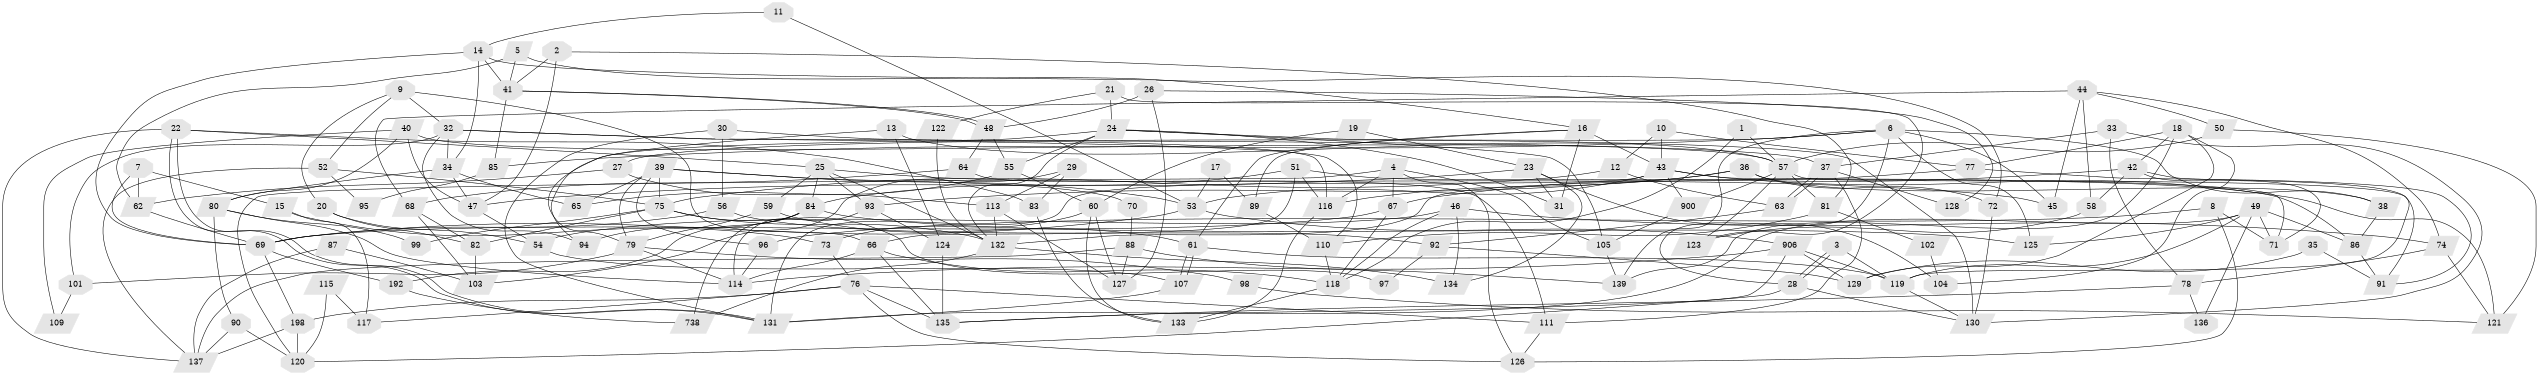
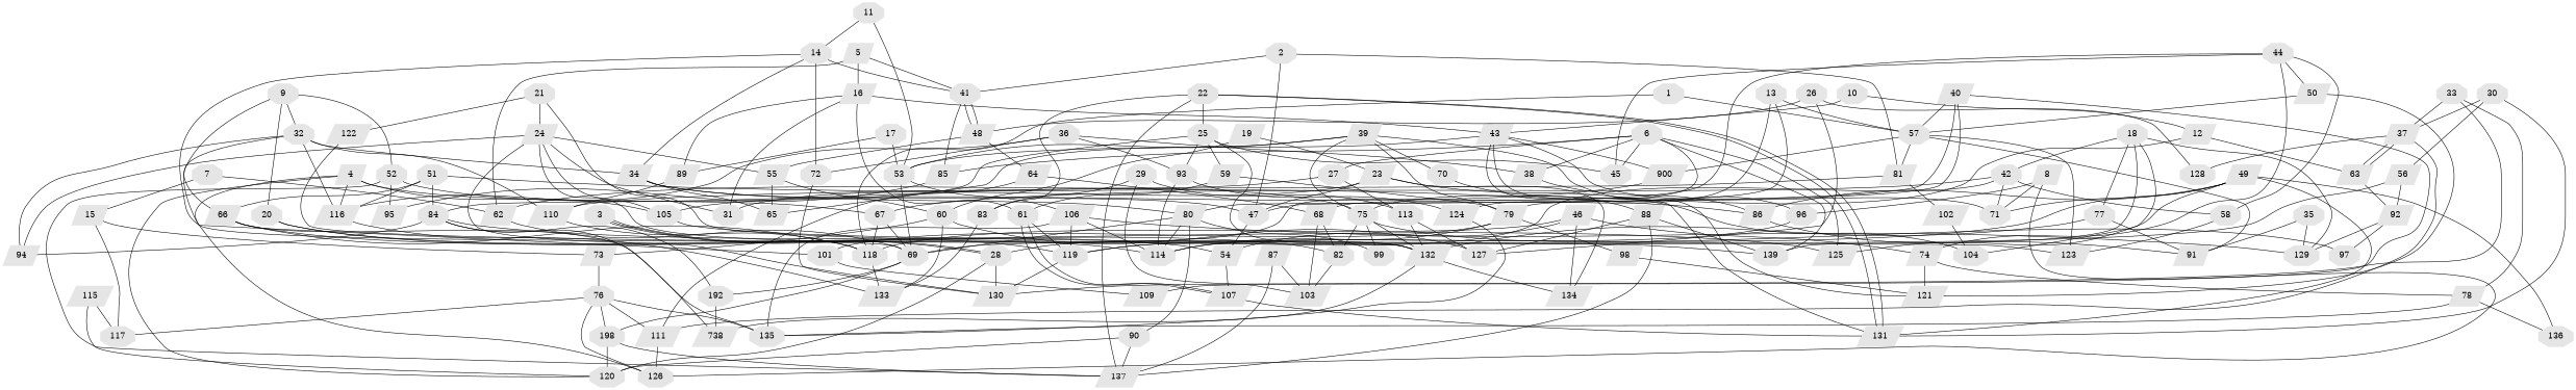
  graph {
    node [color=gray90 shape=octagon style=filled]
    1
    57
    118
    81 [shape=parallelogram]
    123 [shape=parallelogram]
    91 [shape=parallelogram]
    n7 [label=900 shape=parallelogram]
    133 [shape=parallelogram]
    2
    41
    47
    85 [shape=parallelogram]
    48 [shape=parallelogram]
    54 [shape=parallelogram]
    110 [shape=parallelogram]
    102 [shape=parallelogram]
    3
    28
    119
    120
    130 [shape=parallelogram]
    4 [shape=parallelogram]
    67
    105
    116 [shape=parallelogram]
    126
    69
    139
    5 [shape=parallelogram]
    16 [shape=parallelogram]
    62 [shape=parallelogram]
    43 [shape=parallelogram]
    31
    61
    89 [shape=parallelogram]
    6
    27
    38 [shape=parallelogram]
    45
    125 [shape=parallelogram]
    113
    86 [shape=parallelogram]
    95 [shape=parallelogram]
    7
    15 [shape=parallelogram]
    73 [shape=parallelogram]
    117
    n48 [label=198]
    n49 [label=192]
    8 [shape=parallelogram]
    71
    96
    114
    9
    20
    32
    52
    66 [shape=parallelogram]
    82
    34 [shape=parallelogram]
    94 [shape=parallelogram]
    101
    75
    137 [shape=parallelogram]
    135
    12 [shape=parallelogram]
    10
    77
    63 [shape=parallelogram]
    53
    131 [shape=parallelogram]
    121 [shape=parallelogram]
    132 [shape=parallelogram]
    11
    14
    72
-   106 [shape=parallelogram label=906]
+   106 [shape=parallelogram]
    92 [shape=parallelogram]
    97
    99
    13
    79 [shape=parallelogram]
    124 [shape=parallelogram]
    98 [shape=parallelogram]
    65 [shape=parallelogram]
    80 [shape=parallelogram]
    76
    107 [shape=parallelogram]
    17
    18
    42
    104
    129
    58
    19 [shape=parallelogram]
    23 [shape=parallelogram]
    60
    134 [shape=parallelogram]
    127
    103 [shape=parallelogram]
    24 [shape=parallelogram]
    21
    122 [shape=parallelogram]
    55 [shape=parallelogram]
    22
    25
    83
    59 [shape=parallelogram]
    84
    93
    n111 [label=738 shape=parallelogram]
    26
    128
    64 [shape=parallelogram]
    29
    30
    37 [shape=parallelogram]
    56 [shape=parallelogram]
    111 [shape=parallelogram]
    109 [shape=parallelogram]
    33
    78 [shape=parallelogram]
    136
    90
    35
    36
    39 [shape=parallelogram]
    70
    88 [shape=parallelogram]
    40 [shape=parallelogram]
    44
    50 [shape=parallelogram]
    68 [shape=parallelogram]
    74 [shape=parallelogram]
    46 [shape=parallelogram]
    49 [shape=parallelogram]
    51
    87 [shape=parallelogram]
    115 [shape=parallelogram]
    1 -- 57
    1 -- 118
    57 -- 81
    57 -- 123
    57 -- 91
    57 -- n7
    118 -- 133
    81 -- 110
    81 -- 102
    n7 -- 105
    2 -- 81
    2 -- 41
    2 -- 47
    41 -- 85
    41 -- 48
    41 -- 48
    47 -- 54
    85 -- 95
    48 -- 55
    48 -- 64
    54 -- 107
    110 -- 118
    102 -- 104
    3 -- 28
    3 -- 28
    3 -- 119
    28 -- 120
    28 -- 130
    119 -- 130
    4 -- 120
    4 -- 67
    4 -- 105
    4 -- 116
    4 -- 126
    67 -- 118
    67 -- 69
    105 -- 139
    116 -- 133
    69 -- n48
    69 -- n49
    5 -- 41
    5 -- 16
    5 -- 62
    16 -- 43
    16 -- 31
    16 -- 61
    16 -- 89
    62 -- 69
    43 -- n7
    43 -- 71
    43 -- 53
    43 -- 131
    43 -- 121
    61 -- 119
    61 -- 107
    61 -- 107
    89 -- 110
    6 -- 85
    6 -- 28
    6 -- 139
    6 -- 27
    6 -- 38
    6 -- 45
    6 -- 125
    27 -- 62
    27 -- 113
    38 -- 86
    113 -- 132
    113 -- 127
    86 -- 91
-   7 -- 69
+   80 -- 69
    7 -- 62
    7 -- 15
    15 -- 73
    15 -- 117
    73 -- 76
    n48 -- 120
    n48 -- 137
    n49 -- n111
    8 -- 126
    8 -- 71
    8 -- 96
    96 -- 114
    9 -- 20
    9 -- 32
    9 -- 52
    9 -- 66
    20 -- 54
    20 -- 82
    32 -- 110
    32 -- 116
    32 -- 34
    32 -- 94
    32 -- 101
    52 -- 95
    52 -- 75
    52 -- 137
    66 -- 118
    66 -- 114
    66 -- 135
    82 -- 103
    34 -- 47
    34 -- 65
    34 -- 80
    101 -- 109
    75 -- 82
    75 -- 132
    75 -- 97
    75 -- 99
    12 -- 75
    12 -- 63
    10 -- 43
    10 -- 12
-   10 -- 77
    77 -- 91
    77 -- 132
    63 -- 92
    53 -- 69
    53 -- 106
    132 -- 134
    132 -- n111
    11 -- 53
    11 -- 14
    14 -- 41
    14 -- 69
    14 -- 34
    14 -- 72
    72 -- 130
    106 -- 119
    106 -- 114
    106 -- 135
    106 -- 129
    92 -- 97
    92 -- 129
    13 -- 57
    13 -- 79
    13 -- 124
    79 -- 114
    79 -- 101
    79 -- 98
    124 -- 135
    98 -- 121
    80 -- 114
    80 -- 99
    80 -- 90
    76 -- 126
    76 -- 117
    76 -- n48
    76 -- 135
    76 -- 111
    107 -- 131
    17 -- 89
    17 -- 53
    18 -- 139
    18 -- 77
    18 -- 42
    18 -- 104
    18 -- 129
    42 -- 119
    42 -- 67
    42 -- 71
    42 -- 58
    58 -- 123
    19 -- 23
    19 -- 60
    23 -- 47
    23 -- 31
    23 -- 104
    23 -- 134
    60 -- 133
    60 -- 73
    60 -- 127
    24 -- 130
    24 -- 105
    24 -- 31
    24 -- 94
    24 -- 132
    24 -- 55
    21 -- 123
    21 -- 24
    21 -- 122
    122 -- 132
    55 -- 65
    55 -- 60
    22 -- 137
    22 -- 131
    22 -- 131
    22 -- 25
    22 -- 83
    25 -- 45
    25 -- 132
    25 -- 59
    25 -- 84
    25 -- 93
    83 -- 133
    59 -- 61
    59 -- 79
    84 -- 125
    84 -- n49
    84 -- 94
    84 -- n111
    93 -- 114
    93 -- 124
    26 -- 48
    26 -- 127
    26 -- 128
    64 -- 111
    64 -- 68
    29 -- 113
    29 -- 103
    29 -- 83
    30 -- 131
    30 -- 37
    30 -- 56
    37 -- 63
    37 -- 63
    37 -- 128
    37 -- 111
    56 -- 69
    56 -- 92
    111 -- 126
    33 -- 130
    33 -- 37
    33 -- 78
    78 -- 135
    78 -- 136
    90 -- 120
    90 -- 137
    35 -- 91
    35 -- 129
    36 -- 116
    36 -- 38
    36 -- 72
    36 -- 93
    39 -- 96
    39 -- 75
    39 -- 53
    39 -- 79
    39 -- 65
    39 -- 70
    70 -- 88
    88 -- 139
    88 -- 137
    88 -- 127
    40 -- 57
    40 -- 47
    40 -- 80
    40 -- 109
    44 -- 45
    44 -- 58
    44 -- 50
    44 -- 68
    44 -- 74
    50 -- 57
    50 -- 121
    68 -- 82
    68 -- 103
    74 -- 121
    74 -- 78
    46 -- 118
    46 -- 54
    46 -- 134
    46 -- 74
    49 -- 119
    49 -- 125
    49 -- 86
    49 -- 71
    49 -- 131
    49 -- 136
    51 -- 116
    51 -- 86
    51 -- 66
    51 -- 84
    87 -- 137
    87 -- 103
    115 -- 120
    115 -- 117
  }
